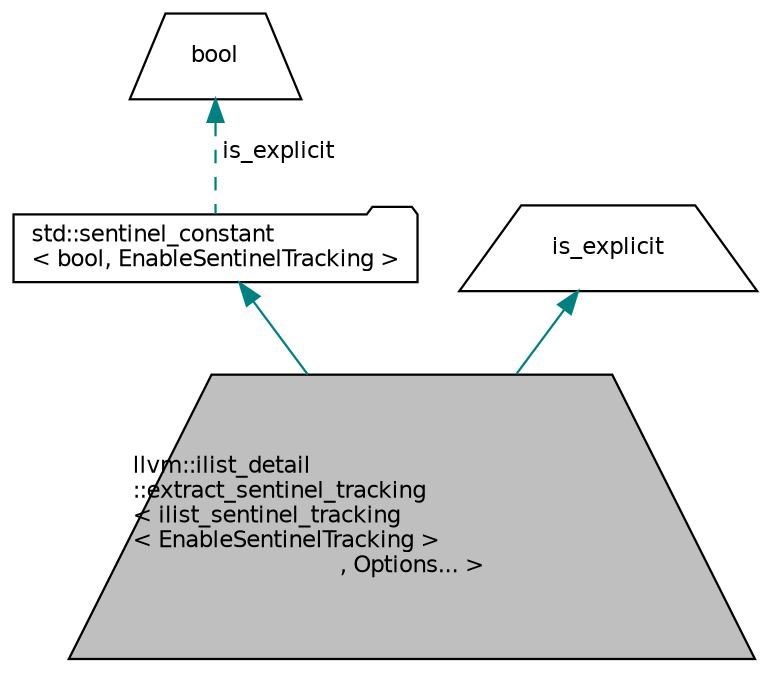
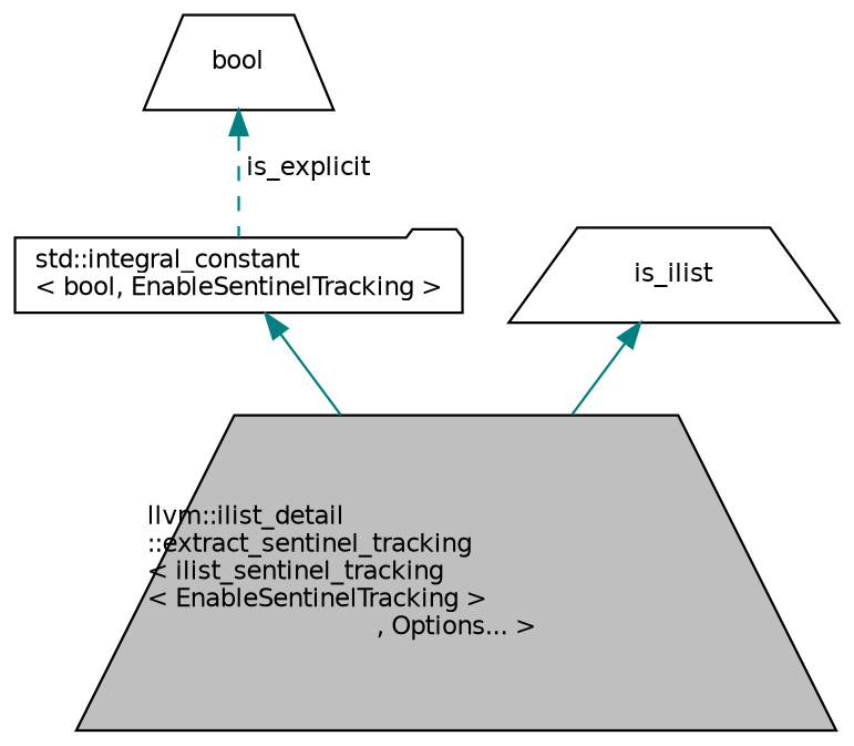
  digraph {
    node [color=black fontname=Helvetica fontsize=10 shape=trapezium]
    edge [color=teal dir=back fontname=Helvetica fontsize=10 labelfontname=Helvetica labelfontsize=10 style=solid]
    n1 [fillcolor=grey75 fontcolor=black height=0.2 label="llvm::ilist_detail\l::extract_sentinel_tracking\l\< ilist_sentinel_tracking\l\< EnableSentinelTracking \>\l, Options... \>" style=filled width=0.4]
-   n2 [height=0.2 label="std::sentinel_constant\l\< bool, EnableSentinelTracking \>" shape=folder width=0.4]
-   n3 [height=0.2 label=is_explicit width=0.4]
+   n2 [height=0.2 label="std::integral_constant\l\< bool, EnableSentinelTracking \>" shape=folder width=0.4]
+   n3 [height=0.2 label=is_ilist width=0.4]
    n4 [height=0.2 label=bool width=0.4]
    n2 -> n1
    n3 -> n1
    n4 -> n2 [label=" is_explicit" style=dashed]
  }
